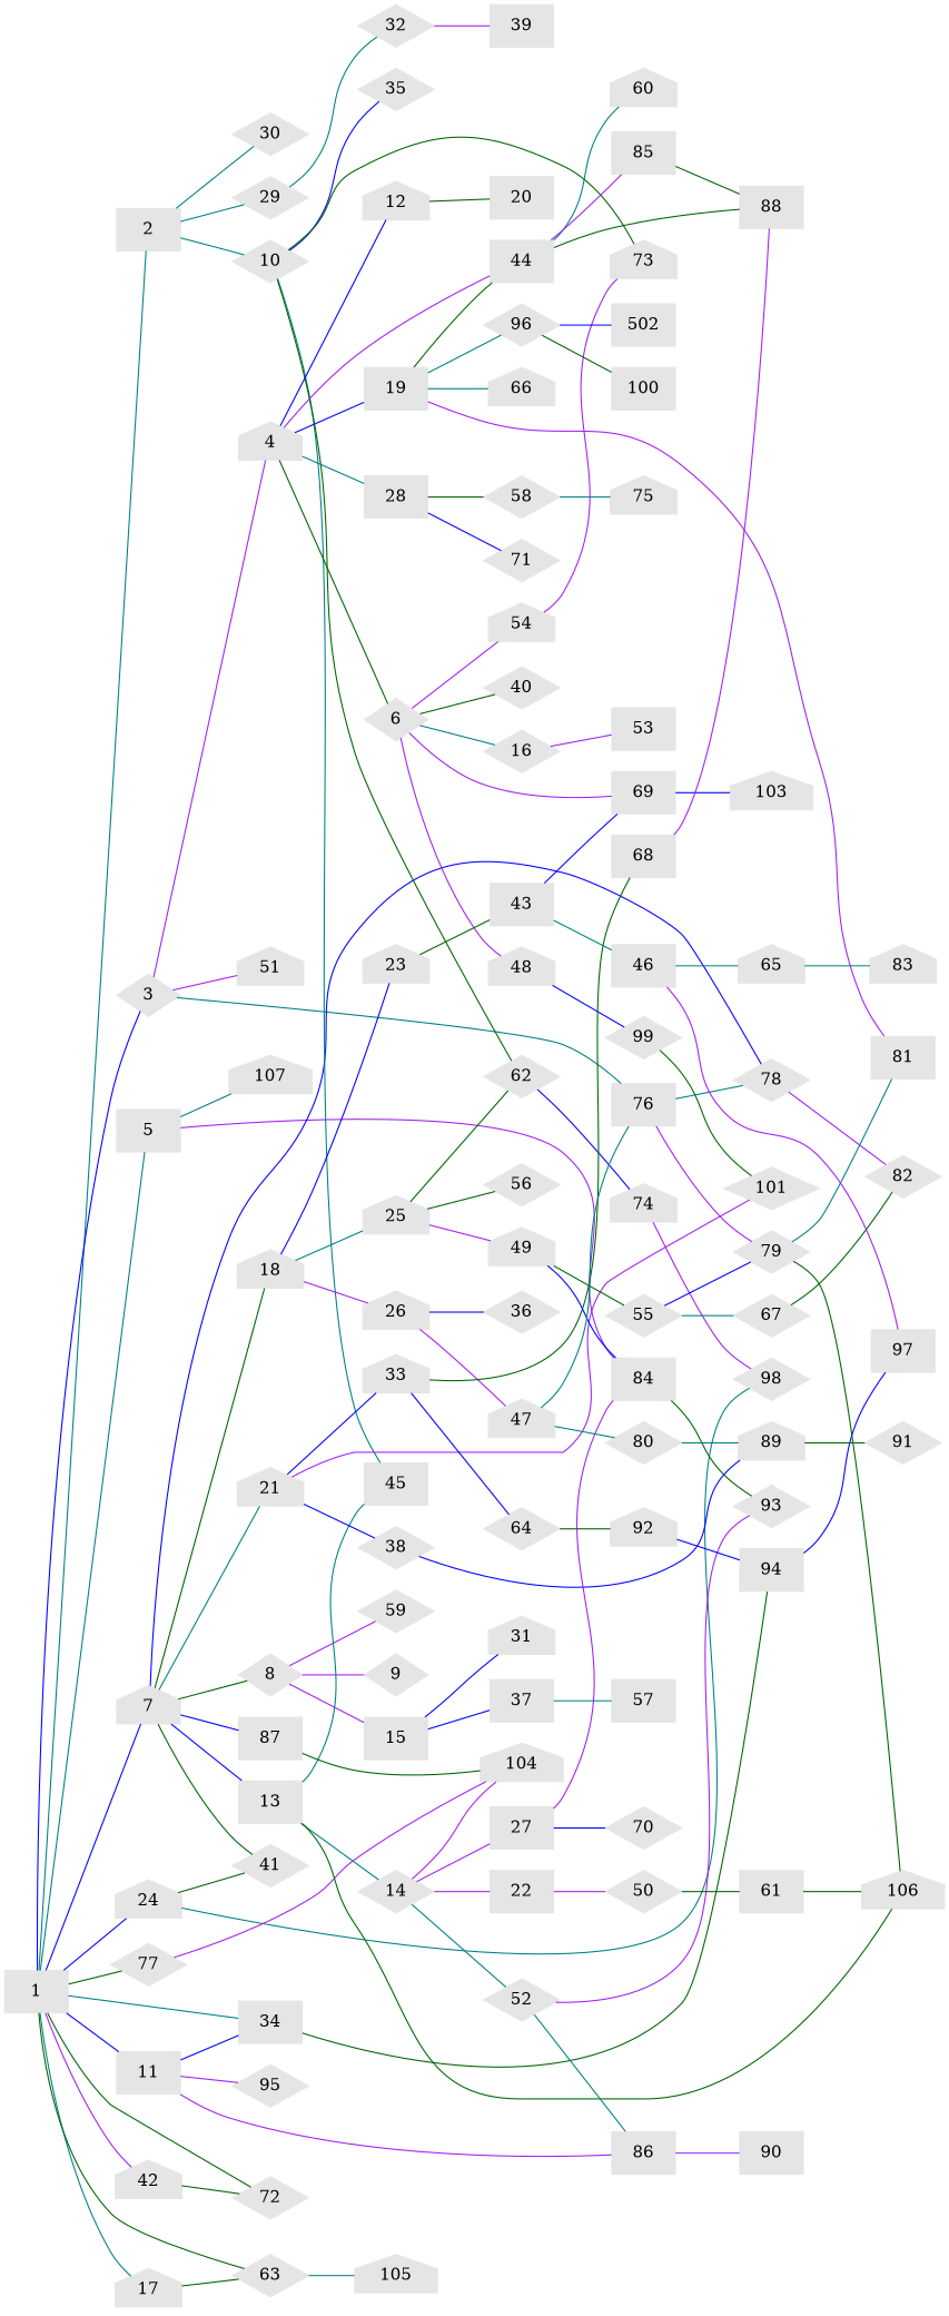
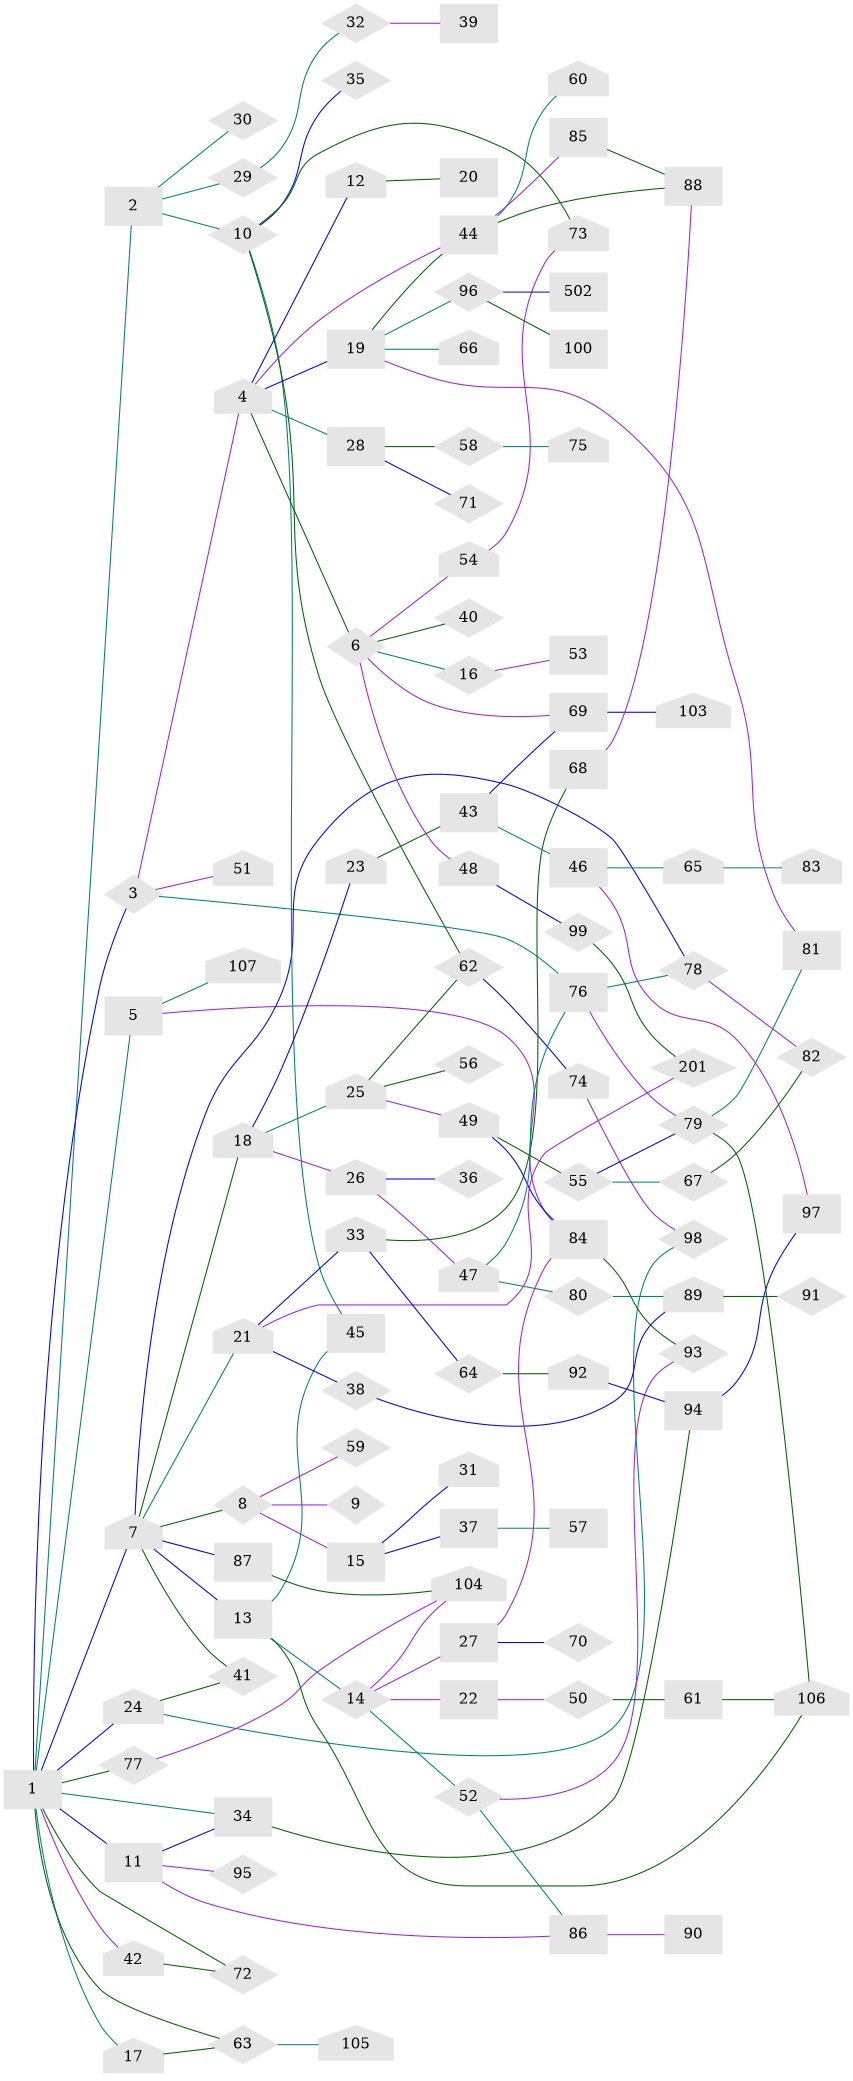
  graph {
    rankdir=LR
    node [color=gray90 shape=diamond style=filled]
    edge [color=teal]
    1 [shape=box]
    2 [shape=box]
    3
    5 [shape=box]
    7 [shape=house]
    11 [shape=box]
    17 [shape=house]
    24 [shape=house]
    34 [shape=box]
    42 [shape=house]
    63
    72
    77
    10
    29
    30
    4 [shape=house]
    51 [shape=house]
    76 [shape=box]
    84 [shape=box]
    107 [shape=house]
    8
    13 [shape=box]
    18 [shape=house]
    21 [shape=house]
    41
    78
    87 [shape=box]
    86 [shape=box]
    95
    98
    94 [shape=box]
    105 [shape=house]
    104 [shape=house]
    35
    45 [shape=box]
    62
    73 [shape=house]
    32
    6
    12 [shape=house]
    19 [shape=box]
    28 [shape=box]
    44 [shape=box]
    79
    16
    40
    48 [shape=house]
    54 [shape=house]
    69 [shape=box]
    20 [shape=box]
    66 [shape=house]
    81 [shape=box]
    96
    58
    71
    60 [shape=house]
    85 [shape=box]
    88 [shape=box]
    93
    53 [shape=box]
    99
    103 [shape=house]
    9
    15 [shape=box]
    59
    14
    106 [shape=house]
    23 [shape=house]
    25 [shape=house]
    26 [shape=house]
    33 [shape=house]
    38
-   101
+   101 [label=201]
    82
    31 [shape=house]
    37 [shape=box]
    74 [shape=house]
    90 [shape=box]
    22 [shape=box]
    27 [shape=box]
    52
    50
    70
    57 [shape=box]
    43 [shape=box]
    49 [shape=house]
    56
    36
    47 [shape=house]
    100 [shape=box]
    n92 [label=502 shape=box]
    64
    68 [shape=box]
    89 [shape=house]
    61 [shape=box]
    46 [shape=box]
    55
    80
    75 [shape=house]
    39 [shape=box]
    92 [shape=house]
    97 [shape=box]
    91
    65 [shape=house]
    83 [shape=house]
    67
    1 -- 2
    1 -- 3 [color=blue]
    1 -- 5
    1 -- 7 [color=blue]
    1 -- 11 [color=blue]
    1 -- 17
    1 -- 24 [color=blue]
    1 -- 34
    1 -- 42 [color=purple]
    1 -- 63 [color=darkgreen]
    1 -- 72 [color=darkgreen]
    1 -- 77 [color=darkgreen]
    2 -- 10
    2 -- 29
    2 -- 30
    3 -- 4 [color=purple]
    3 -- 51 [color=purple]
    3 -- 76
    5 -- 84 [color=purple]
    5 -- 107
    7 -- 8 [color=darkgreen]
    7 -- 13 [color=blue]
    7 -- 18 [color=darkgreen]
    7 -- 21
    7 -- 41 [color=darkgreen]
    7 -- 78 [color=blue]
    7 -- 87 [color=blue]
    11 -- 34 [color=blue]
    11 -- 86 [color=purple]
    11 -- 95 [color=purple]
    17 -- 63 [color=darkgreen]
    24 -- 41 [color=darkgreen]
    24 -- 98
    34 -- 94 [color=darkgreen]
    42 -- 72 [color=darkgreen]
    63 -- 105
    77 -- 104 [color=purple]
    10 -- 35 [color=blue]
    10 -- 45
    10 -- 62 [color=darkgreen]
    10 -- 73 [color=darkgreen]
    29 -- 32
    4 -- 6 [color=darkgreen]
    4 -- 12 [color=blue]
    4 -- 19 [color=blue]
    4 -- 28
    4 -- 44 [color=purple]
    76 -- 78
    76 -- 79 [color=purple]
    84 -- 93 [color=darkgreen]
    8 -- 9 [color=purple]
    8 -- 15 [color=purple]
    8 -- 59 [color=purple]
    13 -- 45
    13 -- 14
    13 -- 106 [color=darkgreen]
    18 -- 23 [color=blue]
    18 -- 25
    18 -- 26 [color=purple]
    21 -- 33 [color=blue]
    21 -- 38 [color=blue]
    21 -- 101 [color=purple]
    78 -- 82 [color=purple]
    87 -- 104 [color=darkgreen]
    86 -- 90 [color=purple]
    94 -- 97 [color=blue]
    62 -- 74 [color=blue]
    32 -- 39 [color=purple]
    6 -- 16
    6 -- 40 [color=darkgreen]
    6 -- 48 [color=purple]
    6 -- 54 [color=purple]
    6 -- 69 [color=purple]
    12 -- 20 [color=darkgreen]
    19 -- 44 [color=darkgreen]
    19 -- 66
    19 -- 81 [color=purple]
    19 -- 96
    28 -- 58 [color=darkgreen]
    28 -- 71 [color=blue]
    44 -- 60
    44 -- 85 [color=purple]
    44 -- 88 [color=darkgreen]
    79 -- 81
    79 -- 106 [color=darkgreen]
    16 -- 53 [color=purple]
    48 -- 99 [color=blue]
    54 -- 73 [color=purple]
    69 -- 103 [color=blue]
    96 -- 100 [color=darkgreen]
    96 -- n92 [color=blue]
    58 -- 75
    85 -- 88 [color=darkgreen]
    99 -- 101 [color=darkgreen]
    15 -- 31 [color=blue]
    15 -- 37 [color=blue]
    14 -- 104 [color=purple]
    14 -- 22 [color=purple]
    14 -- 27 [color=purple]
    14 -- 52
    23 -- 43 [color=darkgreen]
    25 -- 62 [color=darkgreen]
    25 -- 49 [color=purple]
    25 -- 56 [color=darkgreen]
    26 -- 36 [color=blue]
    26 -- 47 [color=purple]
    33 -- 64 [color=blue]
    33 -- 68 [color=darkgreen]
    38 -- 89 [color=blue]
    37 -- 57
    74 -- 98 [color=purple]
    22 -- 50 [color=purple]
    27 -- 84 [color=purple]
    27 -- 70 [color=blue]
    52 -- 86
    52 -- 93 [color=purple]
    50 -- 61 [color=darkgreen]
    43 -- 69 [color=blue]
    43 -- 46
    49 -- 84 [color=blue]
    49 -- 55 [color=darkgreen]
    47 -- 76
    47 -- 80
    64 -- 92 [color=darkgreen]
    68 -- 88 [color=purple]
    89 -- 91 [color=darkgreen]
    61 -- 106 [color=darkgreen]
    46 -- 97 [color=purple]
    46 -- 65
    55 -- 79 [color=blue]
    55 -- 67
    80 -- 89
    92 -- 94 [color=blue]
    65 -- 83
    67 -- 82 [color=darkgreen]
  }
